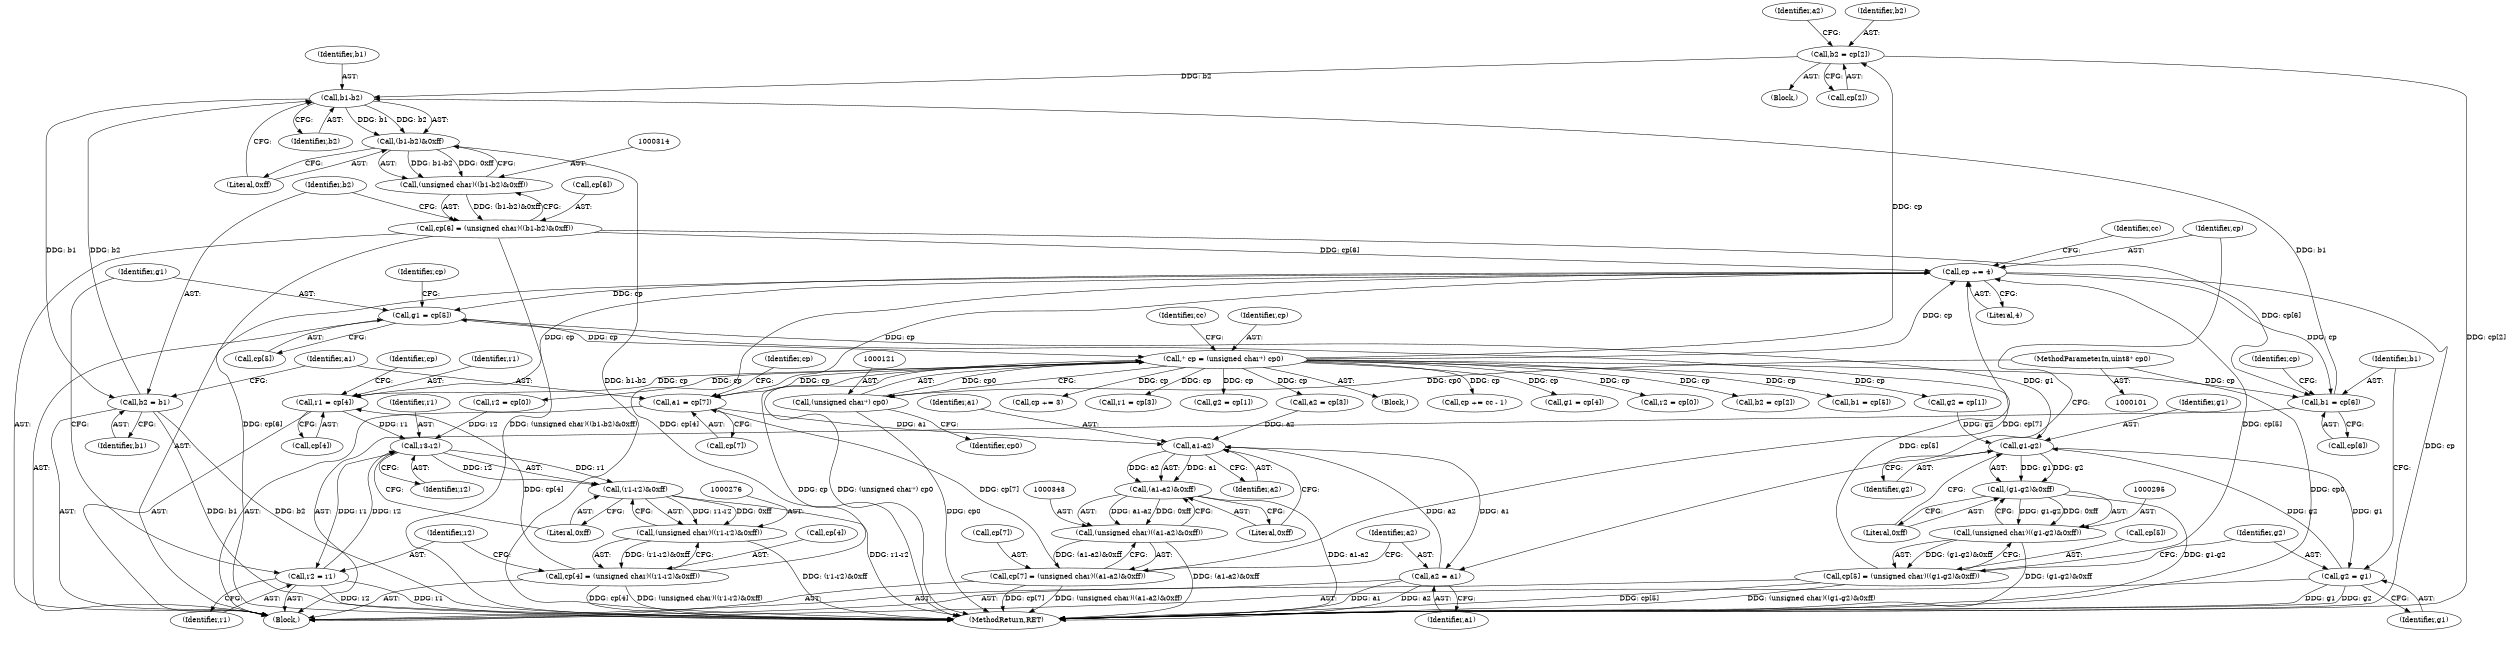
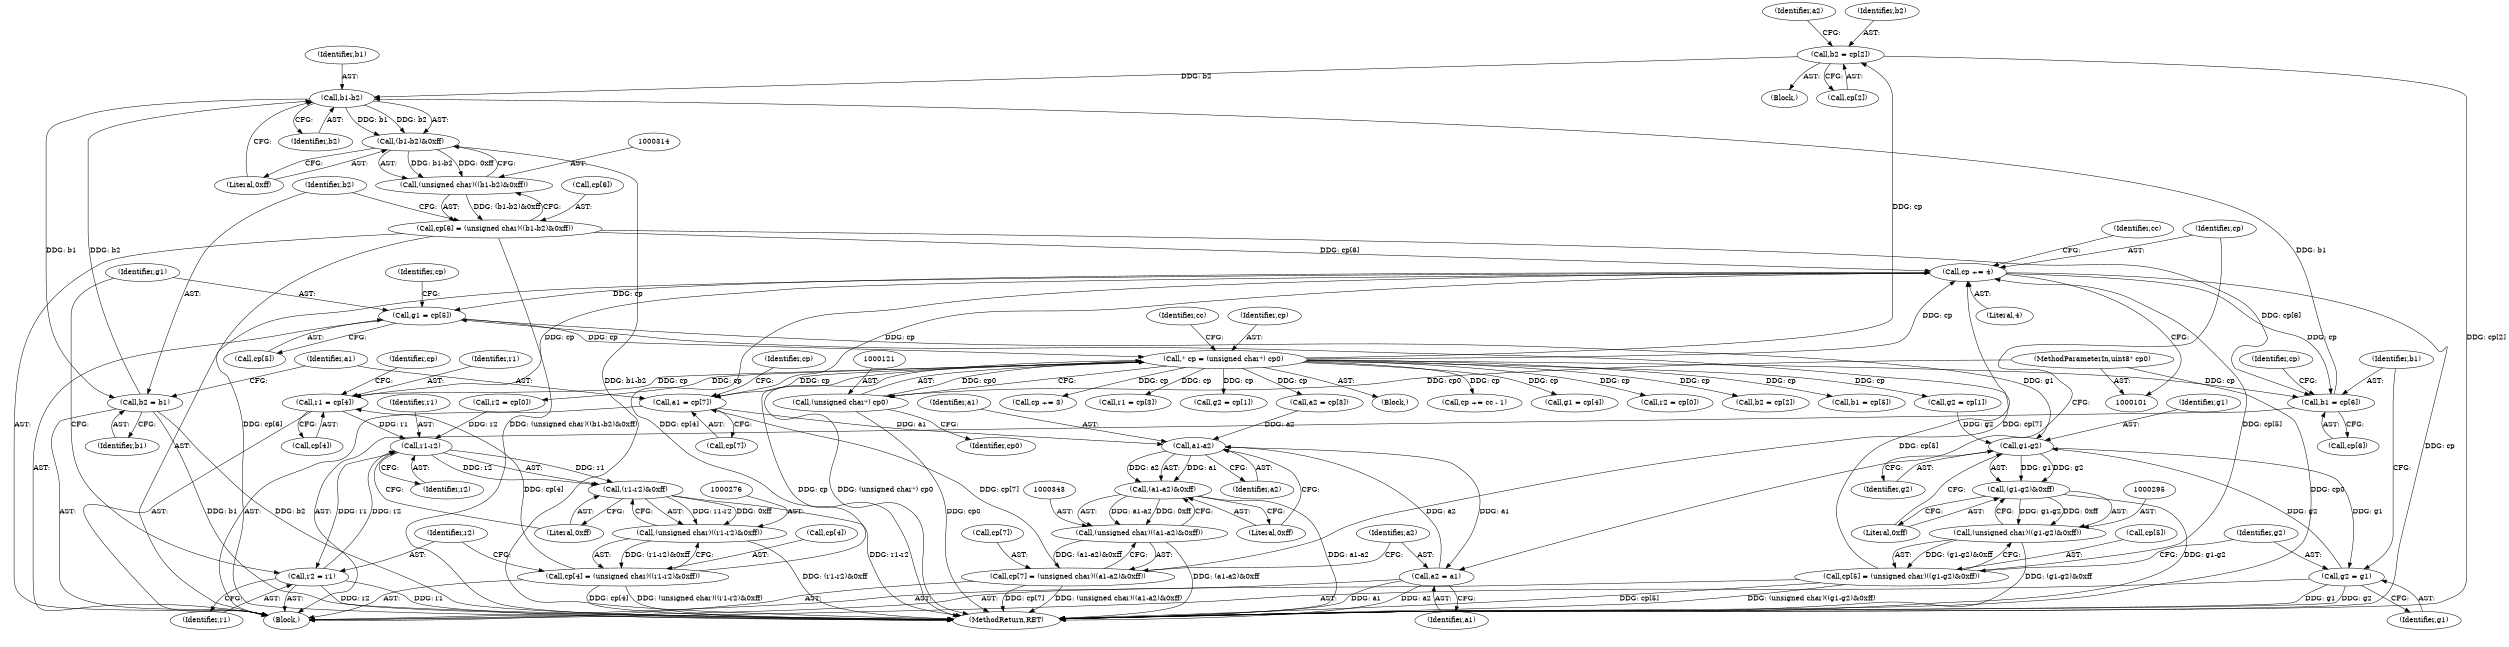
  digraph {
    n1 [label="(Call,b2 = cp[2])"]
    n2 [label="(Call,b1-b2)"]
    n3 [label="(MethodReturn,RET)"]
    n4 [label="(Block,)"]
    n5 [label="(Call,cp[2])"]
    n6 [label="(Call,(b1-b2)&0xff)"]
    n7 [label="(Call,b2 = b1)"]
    n8 [label="(Identifier,b2)"]
    n9 [label="(Call,* cp = (unsigned char*) cp0)"]
    n10 [label="(Call,(unsigned char*) cp0)"]
    n11 [label="(Call,b1 = cp[6])"]
    n12 [label="(Call,cp += 4)"]
    n13 [label="(Call,r1 = cp[4])"]
    n14 [label="(Call,a1 = cp[7])"]
    n15 [label="(Call,r2 = cp[0])"]
    n16 [label="(Call,b1 = cp[5])"]
    n17 [label="(Call,cp += 3)"]
    n18 [label="(Call,r1 = cp[3])"]
    n19 [label="(Call,g2 = cp[1])"]
    n20 [label="(Block,)"]
    n21 [label="(Call,a2 = cp[3])"]
    n22 [label="(Call,cp += cc - 1)"]
    n23 [label="(Call,g1 = cp[4])"]
    n24 [label="(Call,r2 = cp[0])"]
    n25 [label="(Call,b2 = cp[2])"]
    n26 [label="(Call,g2 = cp[1])"]
    n27 [label="(Identifier,cp0)"]
    n28 [label="(Block,)"]
    n29 [label="(Call,cp[6])"]
    n30 [label="(Call,g1 = cp[5])"]
    n31 [label="(Literal,4)"]
-   n32 [label="(Call,r3-r2)"]
+   n32 [label="(Call,r1-r2)"]
    n33 [label="(Call,cp[4])"]
    n34 [label="(Call,g1-g2)"]
    n35 [label="(Call,cp[5])"]
    n36 [label="(Call,a1-a2)"]
    n37 [label="(Call,cp[7])"]
    n38 [label="(MethodParameterIn,uint8* cp0)"]
    1000101
    n40 [label="(Call,(unsigned char)((b1-b2)&0xff))"]
    n41 [label="(Literal,0xff)"]
    n42 [label="(Identifier,b1)"]
    n43 [label="(Call,cp[6] = (unsigned char)((b1-b2)&0xff))"]
    n44 [label="(Call,(r1-r2)&0xff)"]
    n45 [label="(Call,r2 = r1)"]
    n46 [label="(Identifier,r2)"]
    n47 [label="(Call,(unsigned char)((r1-r2)&0xff))"]
    n48 [label="(Literal,0xff)"]
    n49 [label="(Identifier,r1)"]
    n50 [label="(Call,cp[4] = (unsigned char)((r1-r2)&0xff))"]
    n51 [label="(Call,(g1-g2)&0xff)"]
    n52 [label="(Call,g2 = g1)"]
    n53 [label="(Identifier,g2)"]
    n54 [label="(Call,(unsigned char)((g1-g2)&0xff))"]
    n55 [label="(Literal,0xff)"]
    n56 [label="(Identifier,g1)"]
    n57 [label="(Call,cp[5] = (unsigned char)((g1-g2)&0xff))"]
    n58 [label="(Call,(a1-a2)&0xff)"]
    n59 [label="(Call,a2 = a1)"]
    n60 [label="(Identifier,a2)"]
    n61 [label="(Call,(unsigned char)((a1-a2)&0xff))"]
    n62 [label="(Literal,0xff)"]
    n63 [label="(Identifier,a1)"]
    n64 [label="(Call,cp[7] = (unsigned char)((a1-a2)&0xff))"]
    n65 [label="(Identifier,r2)"]
    n66 [label="(Identifier,r1)"]
    n67 [label="(Call,cp[4])"]
    n68 [label="(Identifier,g2)"]
    n69 [label="(Identifier,a2)"]
    n70 [label="(Identifier,g1)"]
    n71 [label="(Identifier,cp)"]
    n72 [label="(Identifier,a1)"]
    n73 [label="(Call,cp[7])"]
    n74 [label="(Identifier,a1)"]
    n75 [label="(Identifier,g1)"]
    n76 [label="(Identifier,cp)"]
    n77 [label="(Identifier,b1)"]
    n78 [label="(Identifier,r1)"]
    n79 [label="(Identifier,b2)"]
    n80 [label="(Call,cp[5])"]
    n81 [label="(Identifier,cp)"]
    n82 [label="(Identifier,cp)"]
    n83 [label="(Identifier,cc)"]
    n84 [label="(Identifier,cc)"]
    n85 [label="(Identifier,b2)"]
    n86 [label="(Identifier,cp)"]
    n87 [label="(Identifier,cp)"]
    n88 [label="(Identifier,a2)"]
    n89 [label="(Identifier,b1)"]
    n90 [label="(Call,cp[6])"]
    1000121
    1000314
    1000276
    1000295
    n95 [label=1000343]
    n1 -> n2 [label="DDG: b2"]
    n1 -> n3 [label="DDG: cp[2]"]
    n1 -> n4 [label="AST: "]
    n1 -> n5 [label="CFG: "]
    n2 -> n6 [label="AST: "]
    n2 -> n6 [label="DDG: b1"]
    n2 -> n6 [label="DDG: b2"]
    n2 -> n7 [label="DDG: b1"]
    n2 -> n8 [label="CFG: "]
    n5 -> n1 [label="AST: "]
    n6 -> n3 [label="DDG: b1-b2"]
    n6 -> n40 [label="AST: "]
    n6 -> n40 [label="DDG: b1-b2"]
    n6 -> n40 [label="DDG: 0xff"]
    n6 -> n41 [label="CFG: "]
    n7 -> n2 [label="DDG: b2"]
    n7 -> n3 [label="DDG: b1"]
    n7 -> n3 [label="DDG: b2"]
    n7 -> n28 [label="AST: "]
    n7 -> n42 [label="CFG: "]
    n8 -> n2 [label="AST: "]
    n9 -> n1 [label="DDG: cp"]
    n9 -> n3 [label="DDG: (unsigned char*) cp0"]
    n9 -> n3 [label="DDG: cp"]
    n9 -> n10 [label="CFG: "]
    n9 -> n11 [label="DDG: cp"]
    n9 -> n12 [label="DDG: cp"]
    n9 -> n13 [label="DDG: cp"]
    n9 -> n14 [label="DDG: cp"]
    n9 -> n15 [label="DDG: cp"]
    n9 -> n16 [label="DDG: cp"]
    n9 -> n17 [label="DDG: cp"]
    n9 -> n18 [label="DDG: cp"]
    n9 -> n19 [label="DDG: cp"]
    n9 -> n20 [label="AST: "]
    n9 -> n21 [label="DDG: cp"]
    n9 -> n22 [label="DDG: cp"]
    n9 -> n23 [label="DDG: cp"]
    n9 -> n24 [label="DDG: cp"]
    n9 -> n25 [label="DDG: cp"]
    n9 -> n26 [label="DDG: cp"]
    n10 -> n3 [label="DDG: cp0"]
    n10 -> n9 [label="AST: "]
    n10 -> n9 [label="DDG: cp0"]
    n10 -> n27 [label="CFG: "]
    n11 -> n2 [label="DDG: b1"]
    n11 -> n28 [label="AST: "]
    n11 -> n29 [label="CFG: "]
    n12 -> n3 [label="DDG: cp"]
    n12 -> n11 [label="DDG: cp"]
    n12 -> n13 [label="DDG: cp"]
    n12 -> n14 [label="DDG: cp"]
    n12 -> n28 [label="AST: "]
    n12 -> n30 [label="DDG: cp"]
-   n12 -> n31 [label="CFG: "]
+   n12 -> 1000101 [label="CFG: "]
    n13 -> n28 [label="AST: "]
    n13 -> n32 [label="DDG: r1"]
    n13 -> n33 [label="CFG: "]
    n14 -> n28 [label="AST: "]
    n14 -> n36 [label="DDG: a1"]
    n14 -> n37 [label="CFG: "]
    n15 -> n32 [label="DDG: r2"]
    n21 -> n36 [label="DDG: a2"]
    n26 -> n34 [label="DDG: g2"]
    n29 -> n11 [label="AST: "]
    n30 -> n9 [label="DDG: cp"]
    n30 -> n28 [label="AST: "]
    n30 -> n34 [label="DDG: g1"]
    n30 -> n35 [label="CFG: "]
    n31 -> n12 [label="AST: "]
    n32 -> n44 [label="AST: "]
    n32 -> n44 [label="DDG: r1"]
    n32 -> n44 [label="DDG: r2"]
    n32 -> n45 [label="DDG: r1"]
    n32 -> n46 [label="CFG: "]
    n33 -> n13 [label="AST: "]
    n34 -> n51 [label="AST: "]
    n34 -> n51 [label="DDG: g1"]
    n34 -> n51 [label="DDG: g2"]
    n34 -> n52 [label="DDG: g1"]
    n34 -> n53 [label="CFG: "]
    n35 -> n30 [label="AST: "]
    n36 -> n58 [label="AST: "]
    n36 -> n58 [label="DDG: a1"]
    n36 -> n58 [label="DDG: a2"]
    n36 -> n59 [label="DDG: a1"]
    n36 -> n60 [label="CFG: "]
    n37 -> n14 [label="AST: "]
    n38 -> n3 [label="DDG: cp0"]
    n38 -> n10 [label="DDG: cp0"]
    n38 -> 1000101 [label="AST: "]
    n40 -> n6 [label="CFG: "]
    n40 -> n43 [label="AST: "]
    n40 -> n43 [label="DDG: (b1-b2)&0xff"]
    n41 -> n2 [label="CFG: "]
    n41 -> n6 [label="AST: "]
    n42 -> n7 [label="AST: "]
    n43 -> n3 [label="DDG: cp[6]"]
    n43 -> n3 [label="DDG: (unsigned char)((b1-b2)&0xff)"]
    n43 -> n11 [label="DDG: cp[6]"]
    n43 -> n12 [label="DDG: cp[6]"]
    n43 -> n28 [label="AST: "]
    n43 -> n40 [label="CFG: "]
    n44 -> n3 [label="DDG: r1-r2"]
    n44 -> n47 [label="AST: "]
    n44 -> n47 [label="DDG: r1-r2"]
    n44 -> n47 [label="DDG: 0xff"]
    n44 -> n48 [label="CFG: "]
    n45 -> n3 [label="DDG: r1"]
    n45 -> n3 [label="DDG: r2"]
    n45 -> n28 [label="AST: "]
    n45 -> n32 [label="DDG: r2"]
    n45 -> n49 [label="CFG: "]
    n46 -> n32 [label="AST: "]
    n47 -> n3 [label="DDG: (r1-r2)&0xff"]
    n47 -> n44 [label="CFG: "]
    n47 -> n50 [label="AST: "]
    n47 -> n50 [label="DDG: (r1-r2)&0xff"]
    n48 -> n32 [label="CFG: "]
    n48 -> n44 [label="AST: "]
    n49 -> n45 [label="AST: "]
    n50 -> n3 [label="DDG: (unsigned char)((r1-r2)&0xff)"]
    n50 -> n3 [label="DDG: cp[4]"]
    n50 -> n12 [label="DDG: cp[4]"]
    n50 -> n13 [label="DDG: cp[4]"]
    n50 -> n28 [label="AST: "]
    n50 -> n47 [label="CFG: "]
    n51 -> n3 [label="DDG: g1-g2"]
    n51 -> n54 [label="AST: "]
    n51 -> n54 [label="DDG: g1-g2"]
    n51 -> n54 [label="DDG: 0xff"]
    n51 -> n55 [label="CFG: "]
    n52 -> n3 [label="DDG: g1"]
    n52 -> n3 [label="DDG: g2"]
    n52 -> n28 [label="AST: "]
    n52 -> n34 [label="DDG: g2"]
    n52 -> n56 [label="CFG: "]
    n53 -> n34 [label="AST: "]
    n54 -> n3 [label="DDG: (g1-g2)&0xff"]
    n54 -> n51 [label="CFG: "]
    n54 -> n57 [label="AST: "]
    n54 -> n57 [label="DDG: (g1-g2)&0xff"]
    n55 -> n34 [label="CFG: "]
    n55 -> n51 [label="AST: "]
    n56 -> n52 [label="AST: "]
    n57 -> n3 [label="DDG: cp[5]"]
    n57 -> n3 [label="DDG: (unsigned char)((g1-g2)&0xff)"]
    n57 -> n12 [label="DDG: cp[5]"]
    n57 -> n28 [label="AST: "]
    n57 -> n30 [label="DDG: cp[5]"]
    n57 -> n54 [label="CFG: "]
    n58 -> n3 [label="DDG: a1-a2"]
    n58 -> n61 [label="AST: "]
    n58 -> n61 [label="DDG: a1-a2"]
    n58 -> n61 [label="DDG: 0xff"]
    n58 -> n62 [label="CFG: "]
    n59 -> n3 [label="DDG: a2"]
    n59 -> n3 [label="DDG: a1"]
    n59 -> n28 [label="AST: "]
    n59 -> n36 [label="DDG: a2"]
    n59 -> n63 [label="CFG: "]
    n60 -> n36 [label="AST: "]
    n61 -> n3 [label="DDG: (a1-a2)&0xff"]
    n61 -> n58 [label="CFG: "]
    n61 -> n64 [label="AST: "]
    n61 -> n64 [label="DDG: (a1-a2)&0xff"]
    n62 -> n36 [label="CFG: "]
    n62 -> n58 [label="AST: "]
    n63 -> n59 [label="AST: "]
    n64 -> n3 [label="DDG: (unsigned char)((a1-a2)&0xff)"]
    n64 -> n3 [label="DDG: cp[7]"]
    n64 -> n12 [label="DDG: cp[7]"]
    n64 -> n14 [label="DDG: cp[7]"]
    n64 -> n28 [label="AST: "]
    n64 -> n61 [label="CFG: "]
    n65 -> n45 [label="AST: "]
    n65 -> n50 [label="CFG: "]
    n66 -> n32 [label="AST: "]
    n67 -> n50 [label="AST: "]
    n68 -> n52 [label="AST: "]
    n68 -> n57 [label="CFG: "]
    n69 -> n1 [label="CFG: "]
    n70 -> n34 [label="AST: "]
    n71 -> n14 [label="CFG: "]
    n72 -> n36 [label="AST: "]
    n73 -> n64 [label="AST: "]
    n74 -> n7 [label="CFG: "]
    n74 -> n14 [label="AST: "]
    n75 -> n30 [label="AST: "]
    n75 -> n45 [label="CFG: "]
    n76 -> n9 [label="AST: "]
    n77 -> n11 [label="AST: "]
    n77 -> n52 [label="CFG: "]
    n78 -> n13 [label="AST: "]
    n79 -> n1 [label="AST: "]
    n80 -> n57 [label="AST: "]
    n81 -> n12 [label="AST: "]
    n81 -> n59 [label="CFG: "]
    n82 -> n30 [label="CFG: "]
    n83 -> n9 [label="CFG: "]
    n84 -> n12 [label="CFG: "]
    n85 -> n7 [label="AST: "]
    n85 -> n43 [label="CFG: "]
    n86 -> n11 [label="CFG: "]
    n87 -> n13 [label="CFG: "]
    n88 -> n59 [label="AST: "]
    n88 -> n64 [label="CFG: "]
    n89 -> n2 [label="AST: "]
    n90 -> n43 [label="AST: "]
    1000121 -> n10 [label="AST: "]
    1000314 -> n40 [label="AST: "]
    1000276 -> n47 [label="AST: "]
    1000295 -> n54 [label="AST: "]
    n95 -> n61 [label="AST: "]
  }
